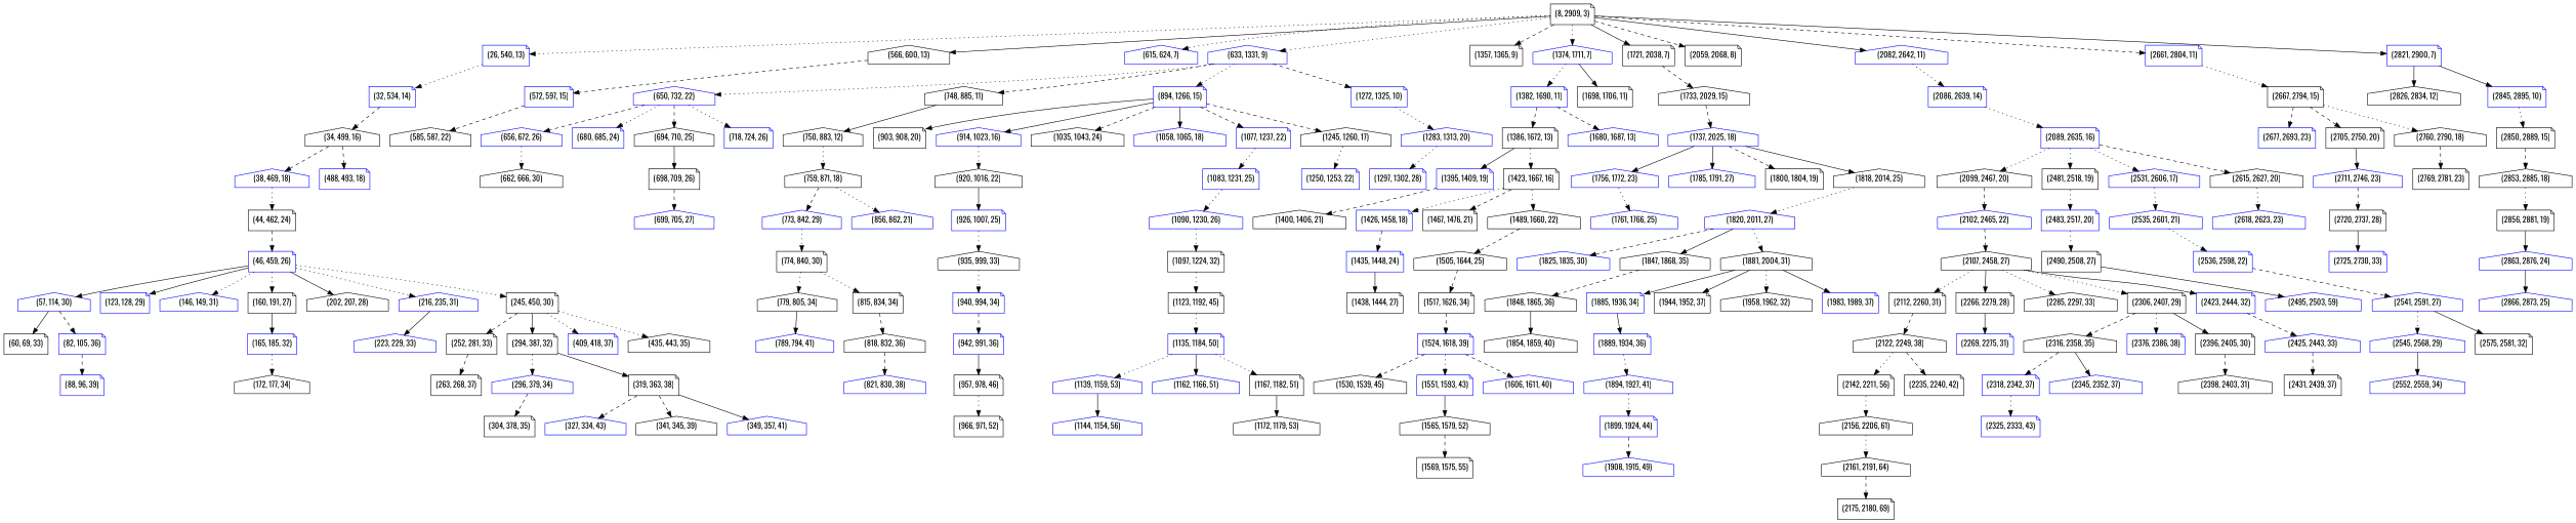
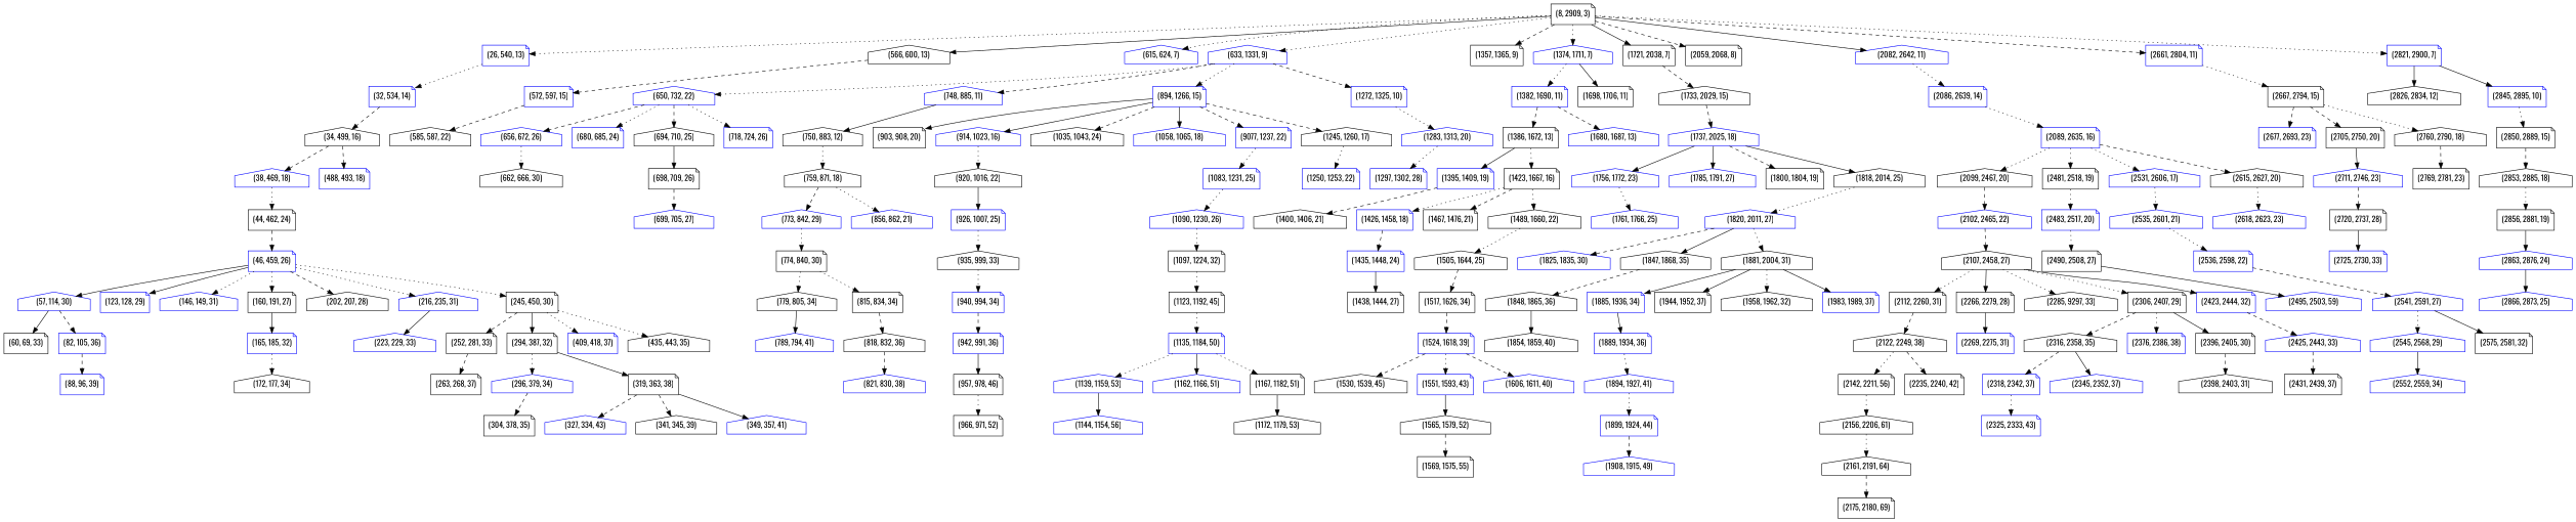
  digraph {
    fontname=Oswald
    node [color=blue fontname=Oswald shape=note]
    edge [fontname=Oswald style=dotted]
    "(8, 2909, 3)" [color=black]
    "(26, 540, 13)"
    "(566, 600, 13)" [color=black shape=house]
    "(615, 624, 7)" [shape=house]
    "(633, 1331, 9)" [shape=house]
    "(1357, 1365, 9)" [color=black]
    "(1374, 1711, 7)" [shape=house]
    "(1721, 2038, 7)" [color=black]
    "(2059, 2068, 8)" [color=black]
    "(2082, 2642, 11)" [shape=house]
    "(2661, 2804, 11)"
    "(2821, 2900, 7)"
    "(32, 534, 14)"
    "(572, 597, 15)"
    "(650, 732, 22)" [shape=house]
-   "(748, 885, 11)" [color=black shape=house]
+   "(748, 885, 11)" [shape=house]
    "(894, 1266, 15)"
    "(1272, 1325, 10)"
    "(1382, 1690, 11)"
    "(1698, 1706, 11)" [color=black]
    "(1733, 2029, 15)" [color=black shape=house]
    "(2086, 2639, 14)"
    "(2667, 2794, 15)" [color=black]
    "(2826, 2834, 12)" [color=black shape=house]
    "(2845, 2895, 10)"
    "(34, 499, 16)" [color=black shape=house]
    "(38, 469, 18)" [shape=house]
    "(488, 493, 18)"
    "(44, 462, 24)" [color=black]
    "(46, 459, 26)"
    "(57, 114, 30)" [shape=house]
    "(123, 128, 29)"
    "(146, 149, 31)" [shape=house]
    "(160, 191, 27)" [color=black]
    "(202, 207, 28)" [color=black shape=house]
    "(216, 235, 31)" [shape=house]
    "(245, 450, 30)" [color=black]
    "(60, 69, 33)" [color=black]
    "(82, 105, 36)"
    "(165, 185, 32)"
    "(223, 229, 33)" [shape=house]
    "(252, 281, 33)" [color=black]
    "(294, 387, 32)" [color=black]
    "(409, 418, 37)"
    "(435, 443, 35)" [color=black shape=house]
    "(88, 96, 39)"
    "(172, 177, 34)" [color=black shape=house]
    "(263, 268, 37)" [color=black]
    "(296, 379, 34)" [shape=house]
    "(319, 363, 38)" [color=black]
    "(304, 378, 35)" [color=black]
    "(327, 334, 43)" [shape=house]
    "(341, 345, 39)" [color=black shape=house]
    "(349, 357, 41)" [shape=house]
    "(585, 587, 22)" [color=black shape=house]
    "(656, 672, 26)" [shape=house]
    "(680, 685, 24)"
    "(694, 710, 25)" [color=black shape=house]
    "(718, 724, 26)"
    "(750, 883, 12)" [color=black shape=house]
    "(903, 908, 20)" [color=black]
    "(914, 1023, 16)" [shape=house]
    "(1035, 1043, 24)" [color=black shape=house]
    "(1058, 1065, 18)" [shape=house]
-   "(1077, 1237, 22)"
+   "(1077, 1237, 22)" [label="(9077, 1237, 22)"]
    "(1245, 1260, 17)" [color=black shape=house]
    "(1283, 1313, 20)" [shape=house]
    "(662, 666, 30)" [color=black shape=house]
    "(698, 709, 26)" [color=black]
    "(699, 705, 27)" [shape=house]
    "(759, 871, 18)" [color=black shape=house]
    "(773, 842, 29)" [shape=house]
    "(856, 862, 21)" [shape=house]
    "(774, 840, 30)" [color=black]
    "(779, 805, 34)" [color=black shape=house]
    "(815, 834, 34)" [color=black]
    "(789, 794, 41)" [shape=house]
    "(818, 832, 36)" [color=black shape=house]
    "(821, 830, 38)" [shape=house]
    "(920, 1016, 22)" [color=black shape=house]
    "(1083, 1231, 25)"
    "(1250, 1253, 22)"
    "(926, 1007, 25)"
    "(935, 999, 33)" [color=black shape=house]
    "(940, 994, 34)"
    "(942, 991, 36)"
    "(957, 978, 46)" [color=black]
    "(966, 971, 52)" [color=black]
    "(1090, 1230, 26)" [shape=house]
    "(1097, 1224, 32)" [color=black]
    "(1123, 1192, 45)" [color=black]
    "(1135, 1184, 50)"
    "(1139, 1159, 53)" [shape=house]
    "(1162, 1166, 51)" [shape=house]
    "(1167, 1182, 51)" [color=black]
    "(1144, 1154, 56)" [shape=house]
    "(1172, 1179, 53)" [color=black shape=house]
    "(1297, 1302, 28)"
    "(1386, 1672, 13)" [color=black]
    "(1680, 1687, 13)" [shape=house]
    "(1395, 1409, 19)"
    "(1423, 1667, 16)" [color=black]
    "(1400, 1406, 21)" [color=black shape=house]
    "(1426, 1458, 18)"
    "(1467, 1476, 21)" [color=black]
    "(1489, 1660, 22)" [color=black shape=house]
    "(1435, 1448, 24)"
    "(1505, 1644, 25)" [color=black shape=house]
    "(1438, 1444, 27)" [color=black]
    "(1517, 1626, 34)" [color=black]
    "(1524, 1618, 39)"
    "(1530, 1539, 45)" [color=black shape=house]
    "(1551, 1593, 43)"
    "(1606, 1611, 40)" [shape=house]
    "(1565, 1579, 52)" [color=black shape=house]
    "(1569, 1575, 55)" [color=black]
    "(1737, 2025, 18)" [shape=house]
    "(1756, 1772, 23)" [shape=house]
    "(1785, 1791, 27)" [shape=house]
    "(1800, 1804, 19)" [color=black]
    "(1818, 2014, 25)" [color=black shape=house]
    "(1761, 1766, 25)" [shape=house]
    "(1820, 2011, 27)" [shape=house]
    "(1825, 1835, 30)" [shape=house]
    "(1847, 1868, 35)" [color=black shape=house]
    "(1881, 2004, 31)" [color=black shape=house]
    "(1848, 1865, 36)" [color=black shape=house]
    "(1885, 1936, 34)"
    "(1944, 1952, 37)" [color=black]
    "(1958, 1962, 32)" [color=black shape=house]
    "(1983, 1989, 37)"
    "(1854, 1859, 40)" [color=black shape=house]
    "(1889, 1934, 36)"
    "(1894, 1927, 41)" [shape=house]
    "(1899, 1924, 44)"
    "(1908, 1915, 49)" [shape=house]
    "(2089, 2635, 16)"
    "(2099, 2467, 20)" [color=black shape=house]
    "(2481, 2518, 19)" [color=black]
    "(2531, 2606, 17)" [shape=house]
    "(2615, 2627, 20)" [color=black shape=house]
    "(2102, 2465, 22)" [shape=house]
    "(2483, 2517, 20)"
    "(2535, 2601, 21)" [shape=house]
    "(2618, 2623, 23)" [shape=house]
    "(2107, 2458, 27)" [color=black shape=house]
    "(2112, 2260, 31)" [color=black]
    "(2266, 2279, 28)" [color=black]
-   "(2285, 2297, 33)" [color=black shape=house]
+   "(2285, 2297, 33)" [color=black shape=house label="(2285, 9297, 33)"]
    "(2306, 2407, 29)" [color=black]
    "(2423, 2444, 32)"
    "(2122, 2249, 38)" [color=black shape=house]
    "(2269, 2275, 31)"
    "(2316, 2358, 35)" [color=black shape=house]
    "(2376, 2386, 38)"
    "(2396, 2405, 30)" [color=black]
    "(2425, 2443, 33)" [shape=house]
    "(2142, 2211, 56)" [color=black]
    "(2235, 2240, 42)" [color=black]
    "(2156, 2206, 61)" [color=black shape=house]
    "(2161, 2191, 64)" [color=black shape=house]
    "(2175, 2180, 69)" [color=black]
    "(2318, 2342, 37)"
    "(2345, 2352, 37)" [shape=house]
    "(2398, 2403, 31)" [color=black shape=house]
    "(2325, 2333, 43)"
    "(2431, 2439, 37)" [color=black]
    "(2490, 2508, 27)" [color=black]
    n169 [label="(2495, 2503, 59)" shape=house]
    "(2536, 2598, 22)"
    "(2541, 2591, 27)" [shape=house]
    "(2545, 2568, 29)" [shape=house]
    "(2575, 2581, 32)" [color=black]
    "(2552, 2559, 34)" [shape=house]
    "(2677, 2693, 23)"
    "(2705, 2750, 20)" [color=black]
    "(2760, 2790, 18)" [color=black shape=house]
    "(2711, 2746, 23)" [shape=house]
    "(2769, 2781, 23)" [color=black]
    "(2720, 2737, 28)" [color=black]
    "(2725, 2730, 33)"
    "(2850, 2889, 15)" [color=black]
    "(2853, 2885, 18)" [color=black shape=house]
    "(2856, 2881, 19)" [color=black]
    "(2863, 2876, 24)" [shape=house]
    "(2866, 2873, 25)" [shape=house]
    "(8, 2909, 3)" -> "(26, 540, 13)"
    "(8, 2909, 3)" -> "(566, 600, 13)" [style=solid]
    "(8, 2909, 3)" -> "(615, 624, 7)"
    "(8, 2909, 3)" -> "(633, 1331, 9)"
    "(8, 2909, 3)" -> "(1357, 1365, 9)" [style=dashed]
    "(8, 2909, 3)" -> "(1374, 1711, 7)"
    "(8, 2909, 3)" -> "(1721, 2038, 7)" [style=solid]
    "(8, 2909, 3)" -> "(2059, 2068, 8)" [style=dashed]
    "(8, 2909, 3)" -> "(2082, 2642, 11)" [style=solid]
    "(8, 2909, 3)" -> "(2661, 2804, 11)" [style=dashed]
-   "(8, 2909, 3)" -> "(2821, 2900, 7)" [style=solid]
+   "(8, 2909, 3)" -> "(2821, 2900, 7)"
    "(26, 540, 13)" -> "(32, 534, 14)"
    "(566, 600, 13)" -> "(572, 597, 15)" [style=dashed]
    "(633, 1331, 9)" -> "(650, 732, 22)"
    "(633, 1331, 9)" -> "(748, 885, 11)" [style=dashed]
    "(633, 1331, 9)" -> "(894, 1266, 15)"
    "(633, 1331, 9)" -> "(1272, 1325, 10)" [style=dashed]
    "(1374, 1711, 7)" -> "(1382, 1690, 11)"
    "(1374, 1711, 7)" -> "(1698, 1706, 11)" [style=solid]
    "(1721, 2038, 7)" -> "(1733, 2029, 15)" [style=dashed]
    "(2082, 2642, 11)" -> "(2086, 2639, 14)"
    "(2661, 2804, 11)" -> "(2667, 2794, 15)"
    "(2821, 2900, 7)" -> "(2826, 2834, 12)" [style=solid]
    "(2821, 2900, 7)" -> "(2845, 2895, 10)" [style=solid]
    "(32, 534, 14)" -> "(34, 499, 16)" [style=dashed]
    "(572, 597, 15)" -> "(585, 587, 22)" [style=dashed]
    "(650, 732, 22)" -> "(656, 672, 26)" [style=dashed]
    "(650, 732, 22)" -> "(680, 685, 24)"
    "(650, 732, 22)" -> "(694, 710, 25)" [style=dashed]
    "(650, 732, 22)" -> "(718, 724, 26)"
    "(748, 885, 11)" -> "(750, 883, 12)" [style=solid]
    "(894, 1266, 15)" -> "(903, 908, 20)" [style=solid]
    "(894, 1266, 15)" -> "(914, 1023, 16)" [style=solid]
    "(894, 1266, 15)" -> "(1035, 1043, 24)" [style=dashed]
    "(894, 1266, 15)" -> "(1058, 1065, 18)" [style=solid]
    "(894, 1266, 15)" -> "(1077, 1237, 22)" [style=dashed]
    "(894, 1266, 15)" -> "(1245, 1260, 17)" [style=dashed]
    "(1272, 1325, 10)" -> "(1283, 1313, 20)"
    "(1382, 1690, 11)" -> "(1386, 1672, 13)" [style=dashed]
    "(1382, 1690, 11)" -> "(1680, 1687, 13)" [style=dashed]
    "(1733, 2029, 15)" -> "(1737, 2025, 18)" [style=dashed]
    "(2086, 2639, 14)" -> "(2089, 2635, 16)"
    "(2667, 2794, 15)" -> "(2677, 2693, 23)" [style=dashed]
    "(2667, 2794, 15)" -> "(2705, 2750, 20)" [style=dashed]
    "(2667, 2794, 15)" -> "(2760, 2790, 18)"
    "(2845, 2895, 10)" -> "(2850, 2889, 15)"
    "(34, 499, 16)" -> "(38, 469, 18)" [style=dashed]
    "(34, 499, 16)" -> "(488, 493, 18)" [style=dashed]
    "(38, 469, 18)" -> "(44, 462, 24)"
    "(44, 462, 24)" -> "(46, 459, 26)" [style=dashed]
    "(46, 459, 26)" -> "(57, 114, 30)" [style=solid]
    "(46, 459, 26)" -> "(123, 128, 29)" [style=solid]
    "(46, 459, 26)" -> "(146, 149, 31)"
    "(46, 459, 26)" -> "(160, 191, 27)"
-   "(46, 459, 26)" -> "(202, 207, 28)" [style=solid]
+   "(46, 459, 26)" -> "(202, 207, 28)" [style=dashed]
    "(46, 459, 26)" -> "(216, 235, 31)"
    "(46, 459, 26)" -> "(245, 450, 30)"
    "(57, 114, 30)" -> "(60, 69, 33)" [style=solid]
    "(57, 114, 30)" -> "(82, 105, 36)" [style=dashed]
    "(160, 191, 27)" -> "(165, 185, 32)" [style=solid]
    "(216, 235, 31)" -> "(223, 229, 33)" [style=solid]
    "(245, 450, 30)" -> "(252, 281, 33)" [style=dashed]
    "(245, 450, 30)" -> "(294, 387, 32)" [style=solid]
    "(245, 450, 30)" -> "(409, 418, 37)"
    "(245, 450, 30)" -> "(435, 443, 35)"
    "(82, 105, 36)" -> "(88, 96, 39)" [style=dashed]
    "(165, 185, 32)" -> "(172, 177, 34)"
    "(252, 281, 33)" -> "(263, 268, 37)" [style=dashed]
    "(294, 387, 32)" -> "(296, 379, 34)"
    "(294, 387, 32)" -> "(319, 363, 38)" [style=solid]
    "(296, 379, 34)" -> "(304, 378, 35)" [style=dashed]
    "(319, 363, 38)" -> "(327, 334, 43)" [style=dashed]
    "(319, 363, 38)" -> "(341, 345, 39)" [style=dashed]
    "(319, 363, 38)" -> "(349, 357, 41)" [style=solid]
    "(656, 672, 26)" -> "(662, 666, 30)"
    "(694, 710, 25)" -> "(698, 709, 26)" [style=solid]
    "(750, 883, 12)" -> "(759, 871, 18)"
    "(914, 1023, 16)" -> "(920, 1016, 22)"
    "(1077, 1237, 22)" -> "(1083, 1231, 25)"
    "(1245, 1260, 17)" -> "(1250, 1253, 22)"
    "(1283, 1313, 20)" -> "(1297, 1302, 28)"
    "(698, 709, 26)" -> "(699, 705, 27)" [style=dashed]
    "(759, 871, 18)" -> "(773, 842, 29)" [style=dashed]
    "(759, 871, 18)" -> "(856, 862, 21)"
    "(773, 842, 29)" -> "(774, 840, 30)"
    "(774, 840, 30)" -> "(779, 805, 34)"
    "(774, 840, 30)" -> "(815, 834, 34)"
    "(779, 805, 34)" -> "(789, 794, 41)" [style=solid]
    "(815, 834, 34)" -> "(818, 832, 36)" [style=dashed]
    "(818, 832, 36)" -> "(821, 830, 38)" [style=dashed]
    "(920, 1016, 22)" -> "(926, 1007, 25)" [style=solid]
    "(1083, 1231, 25)" -> "(1090, 1230, 26)"
    "(926, 1007, 25)" -> "(935, 999, 33)"
    "(935, 999, 33)" -> "(940, 994, 34)"
    "(940, 994, 34)" -> "(942, 991, 36)" [style=dashed]
    "(942, 991, 36)" -> "(957, 978, 46)" [style=solid]
    "(957, 978, 46)" -> "(966, 971, 52)"
    "(1090, 1230, 26)" -> "(1097, 1224, 32)"
    "(1097, 1224, 32)" -> "(1123, 1192, 45)"
    "(1123, 1192, 45)" -> "(1135, 1184, 50)"
    "(1135, 1184, 50)" -> "(1139, 1159, 53)"
    "(1135, 1184, 50)" -> "(1162, 1166, 51)" [style=solid]
    "(1135, 1184, 50)" -> "(1167, 1182, 51)"
    "(1139, 1159, 53)" -> "(1144, 1154, 56)" [style=solid]
    "(1167, 1182, 51)" -> "(1172, 1179, 53)" [style=solid]
    "(1386, 1672, 13)" -> "(1395, 1409, 19)" [style=solid]
    "(1386, 1672, 13)" -> "(1423, 1667, 16)"
    "(1395, 1409, 19)" -> "(1400, 1406, 21)" [style=dashed]
    "(1423, 1667, 16)" -> "(1426, 1458, 18)"
    "(1423, 1667, 16)" -> "(1467, 1476, 21)" [style=dashed]
    "(1423, 1667, 16)" -> "(1489, 1660, 22)"
    "(1426, 1458, 18)" -> "(1435, 1448, 24)" [style=dashed]
-   "(1489, 1660, 22)" -> "(1505, 1644, 25)" [style=dashed]
+   "(1489, 1660, 22)" -> "(1505, 1644, 25)"
    "(1435, 1448, 24)" -> "(1438, 1444, 27)" [style=solid]
    "(1505, 1644, 25)" -> "(1517, 1626, 34)" [style=dashed]
    "(1517, 1626, 34)" -> "(1524, 1618, 39)" [style=dashed]
    "(1524, 1618, 39)" -> "(1530, 1539, 45)" [style=dashed]
    "(1524, 1618, 39)" -> "(1551, 1593, 43)"
    "(1524, 1618, 39)" -> "(1606, 1611, 40)" [style=dashed]
    "(1551, 1593, 43)" -> "(1565, 1579, 52)" [style=solid]
    "(1565, 1579, 52)" -> "(1569, 1575, 55)" [style=dashed]
    "(1737, 2025, 18)" -> "(1756, 1772, 23)" [style=solid]
    "(1737, 2025, 18)" -> "(1785, 1791, 27)" [style=solid]
    "(1737, 2025, 18)" -> "(1800, 1804, 19)" [style=dashed]
    "(1737, 2025, 18)" -> "(1818, 2014, 25)" [style=solid]
    "(1756, 1772, 23)" -> "(1761, 1766, 25)"
    "(1818, 2014, 25)" -> "(1820, 2011, 27)"
    "(1820, 2011, 27)" -> "(1825, 1835, 30)" [style=dashed]
    "(1820, 2011, 27)" -> "(1847, 1868, 35)" [style=solid]
    "(1820, 2011, 27)" -> "(1881, 2004, 31)"
    "(1847, 1868, 35)" -> "(1848, 1865, 36)" [style=dashed]
    "(1881, 2004, 31)" -> "(1885, 1936, 34)" [style=solid]
    "(1881, 2004, 31)" -> "(1944, 1952, 37)" [style=solid]
    "(1881, 2004, 31)" -> "(1958, 1962, 32)"
    "(1881, 2004, 31)" -> "(1983, 1989, 37)" [style=solid]
    "(1848, 1865, 36)" -> "(1854, 1859, 40)" [style=solid]
    "(1885, 1936, 34)" -> "(1889, 1934, 36)" [style=solid]
    "(1889, 1934, 36)" -> "(1894, 1927, 41)"
    "(1894, 1927, 41)" -> "(1899, 1924, 44)"
    "(1899, 1924, 44)" -> "(1908, 1915, 49)" [style=dashed]
    "(2089, 2635, 16)" -> "(2099, 2467, 20)"
    "(2089, 2635, 16)" -> "(2481, 2518, 19)"
    "(2089, 2635, 16)" -> "(2531, 2606, 17)"
    "(2089, 2635, 16)" -> "(2615, 2627, 20)" [style=dashed]
    "(2099, 2467, 20)" -> "(2102, 2465, 22)" [style=dashed]
    "(2481, 2518, 19)" -> "(2483, 2517, 20)"
    "(2531, 2606, 17)" -> "(2535, 2601, 21)"
    "(2615, 2627, 20)" -> "(2618, 2623, 23)"
    "(2102, 2465, 22)" -> "(2107, 2458, 27)" [style=dashed]
    "(2483, 2517, 20)" -> "(2490, 2508, 27)"
    "(2535, 2601, 21)" -> "(2536, 2598, 22)"
    "(2107, 2458, 27)" -> "(2112, 2260, 31)"
    "(2107, 2458, 27)" -> "(2266, 2279, 28)" [style=solid]
    "(2107, 2458, 27)" -> "(2285, 2297, 33)"
    "(2107, 2458, 27)" -> "(2306, 2407, 29)"
    "(2107, 2458, 27)" -> "(2423, 2444, 32)" [style=solid]
    "(2112, 2260, 31)" -> "(2122, 2249, 38)" [style=dashed]
    "(2266, 2279, 28)" -> "(2269, 2275, 31)" [style=solid]
    "(2306, 2407, 29)" -> "(2316, 2358, 35)" [style=dashed]
    "(2306, 2407, 29)" -> "(2376, 2386, 38)"
    "(2306, 2407, 29)" -> "(2396, 2405, 30)" [style=solid]
    "(2423, 2444, 32)" -> "(2425, 2443, 33)" [style=dashed]
    "(2122, 2249, 38)" -> "(2142, 2211, 56)"
    "(2122, 2249, 38)" -> "(2235, 2240, 42)" [style=dashed]
    "(2316, 2358, 35)" -> "(2318, 2342, 37)" [style=dashed]
    "(2316, 2358, 35)" -> "(2345, 2352, 37)" [style=solid]
    "(2396, 2405, 30)" -> "(2398, 2403, 31)" [style=dashed]
    "(2425, 2443, 33)" -> "(2431, 2439, 37)" [style=dashed]
    "(2142, 2211, 56)" -> "(2156, 2206, 61)"
    "(2156, 2206, 61)" -> "(2161, 2191, 64)"
    "(2161, 2191, 64)" -> "(2175, 2180, 69)" [style=dashed]
    "(2318, 2342, 37)" -> "(2325, 2333, 43)"
    "(2490, 2508, 27)" -> n169 [style=solid]
    "(2536, 2598, 22)" -> "(2541, 2591, 27)" [style=dashed]
    "(2541, 2591, 27)" -> "(2545, 2568, 29)"
    "(2541, 2591, 27)" -> "(2575, 2581, 32)" [style=solid]
    "(2545, 2568, 29)" -> "(2552, 2559, 34)" [style=solid]
    "(2705, 2750, 20)" -> "(2711, 2746, 23)" [style=solid]
    "(2760, 2790, 18)" -> "(2769, 2781, 23)" [style=dashed]
    "(2711, 2746, 23)" -> "(2720, 2737, 28)" [style=dashed]
    "(2720, 2737, 28)" -> "(2725, 2730, 33)" [style=solid]
    "(2850, 2889, 15)" -> "(2853, 2885, 18)" [style=dashed]
    "(2853, 2885, 18)" -> "(2856, 2881, 19)"
    "(2856, 2881, 19)" -> "(2863, 2876, 24)" [style=solid]
    "(2863, 2876, 24)" -> "(2866, 2873, 25)" [style=solid]
  }
